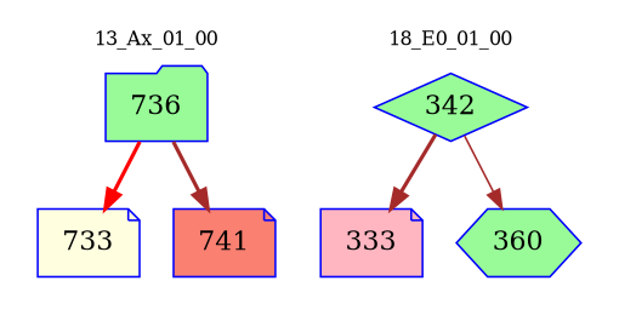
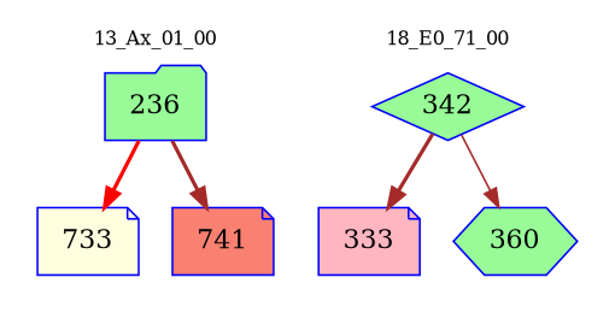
  digraph {
    node [color=blue fillcolor=palegreen shape=note style=filled]
    edge [color=brown style=bold]
-   n1 [label=736 shape=folder]
+   n1 [label=236 shape=folder]
    n2 [fillcolor=lightyellow label=733]
    n3 [fillcolor=salmon label=741]
    n4 [label=342 shape=diamond]
    n5 [fillcolor=lightpink label=333]
    n6 [label=360 shape=hexagon]
    subgraph cluster_1 {
      color=white
      fontsize=10
      label="13_Ax_01_00"
      n1
      n2
      n3
    }
    subgraph cluster_2 {
      color=white
      fontsize=10
-     label="18_E0_01_00"
+     label="18_E0_71_00"
      n4
      n5
      n6
    }
    n1 -> n2 [color=red]
    n1 -> n3
    n4 -> n5
    n4 -> n6 [style=solid]
  }
